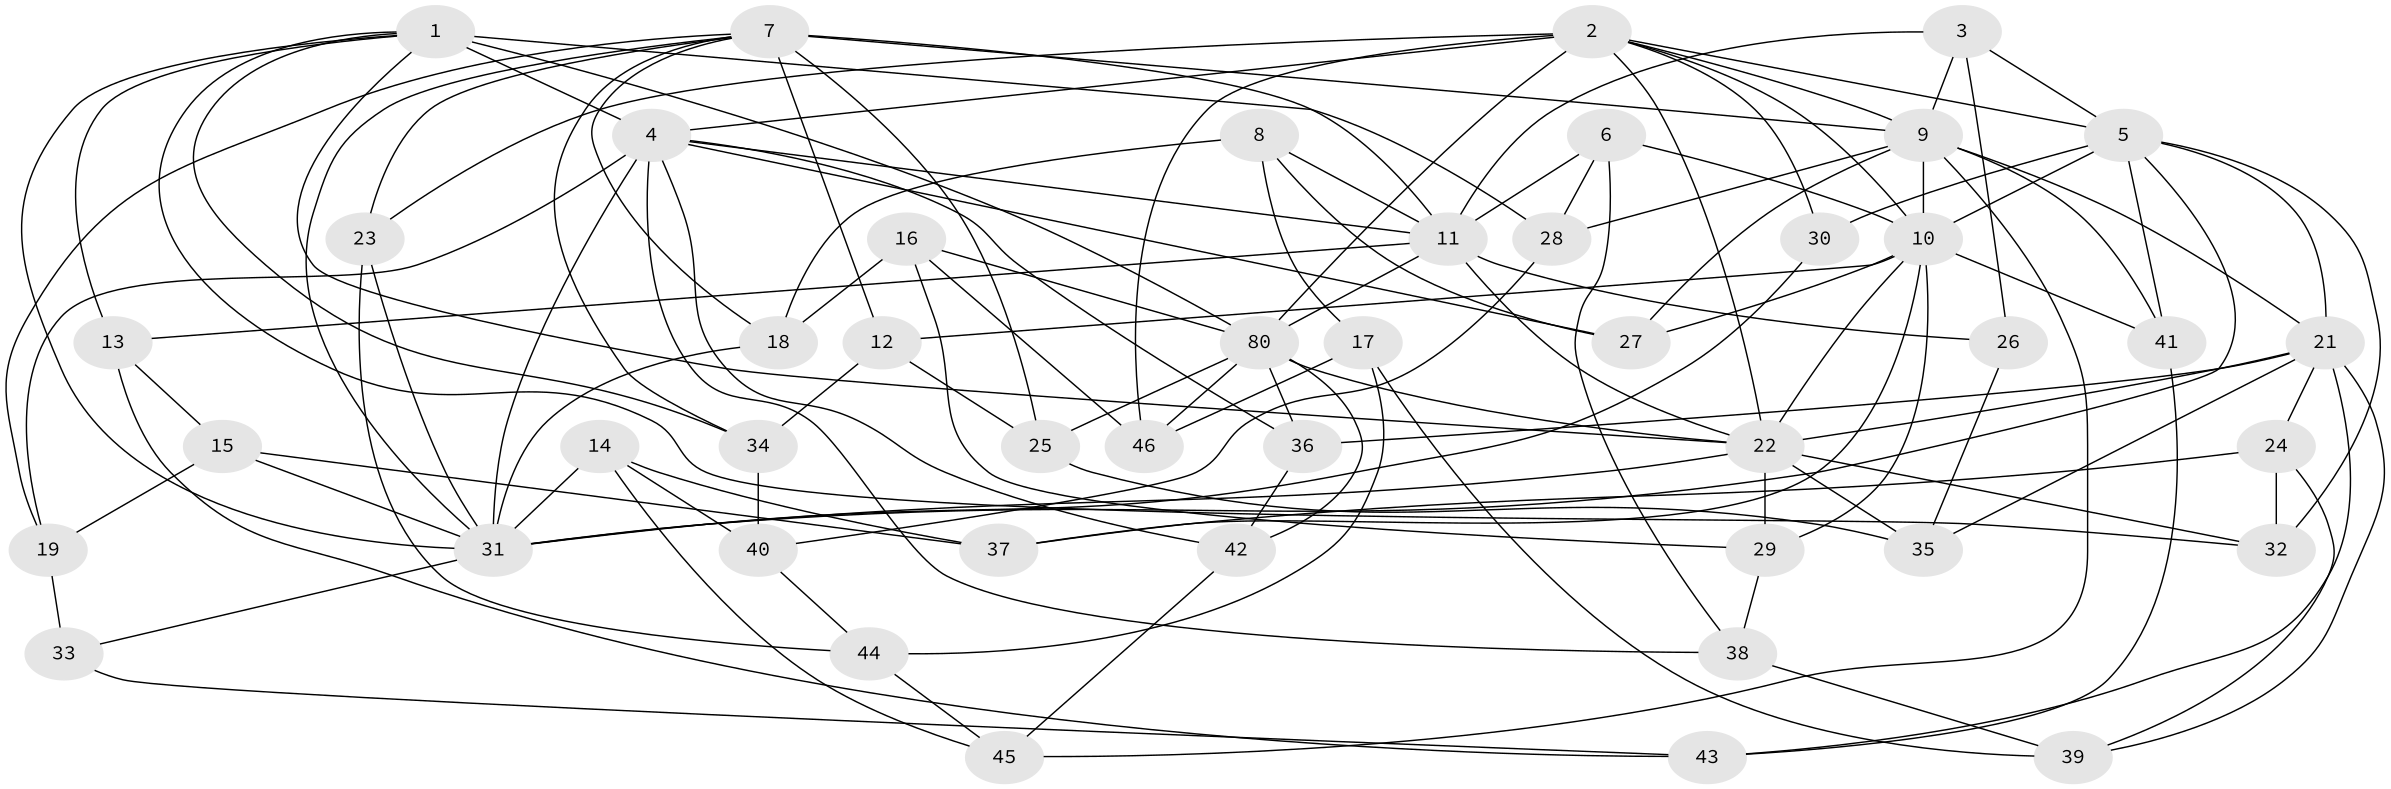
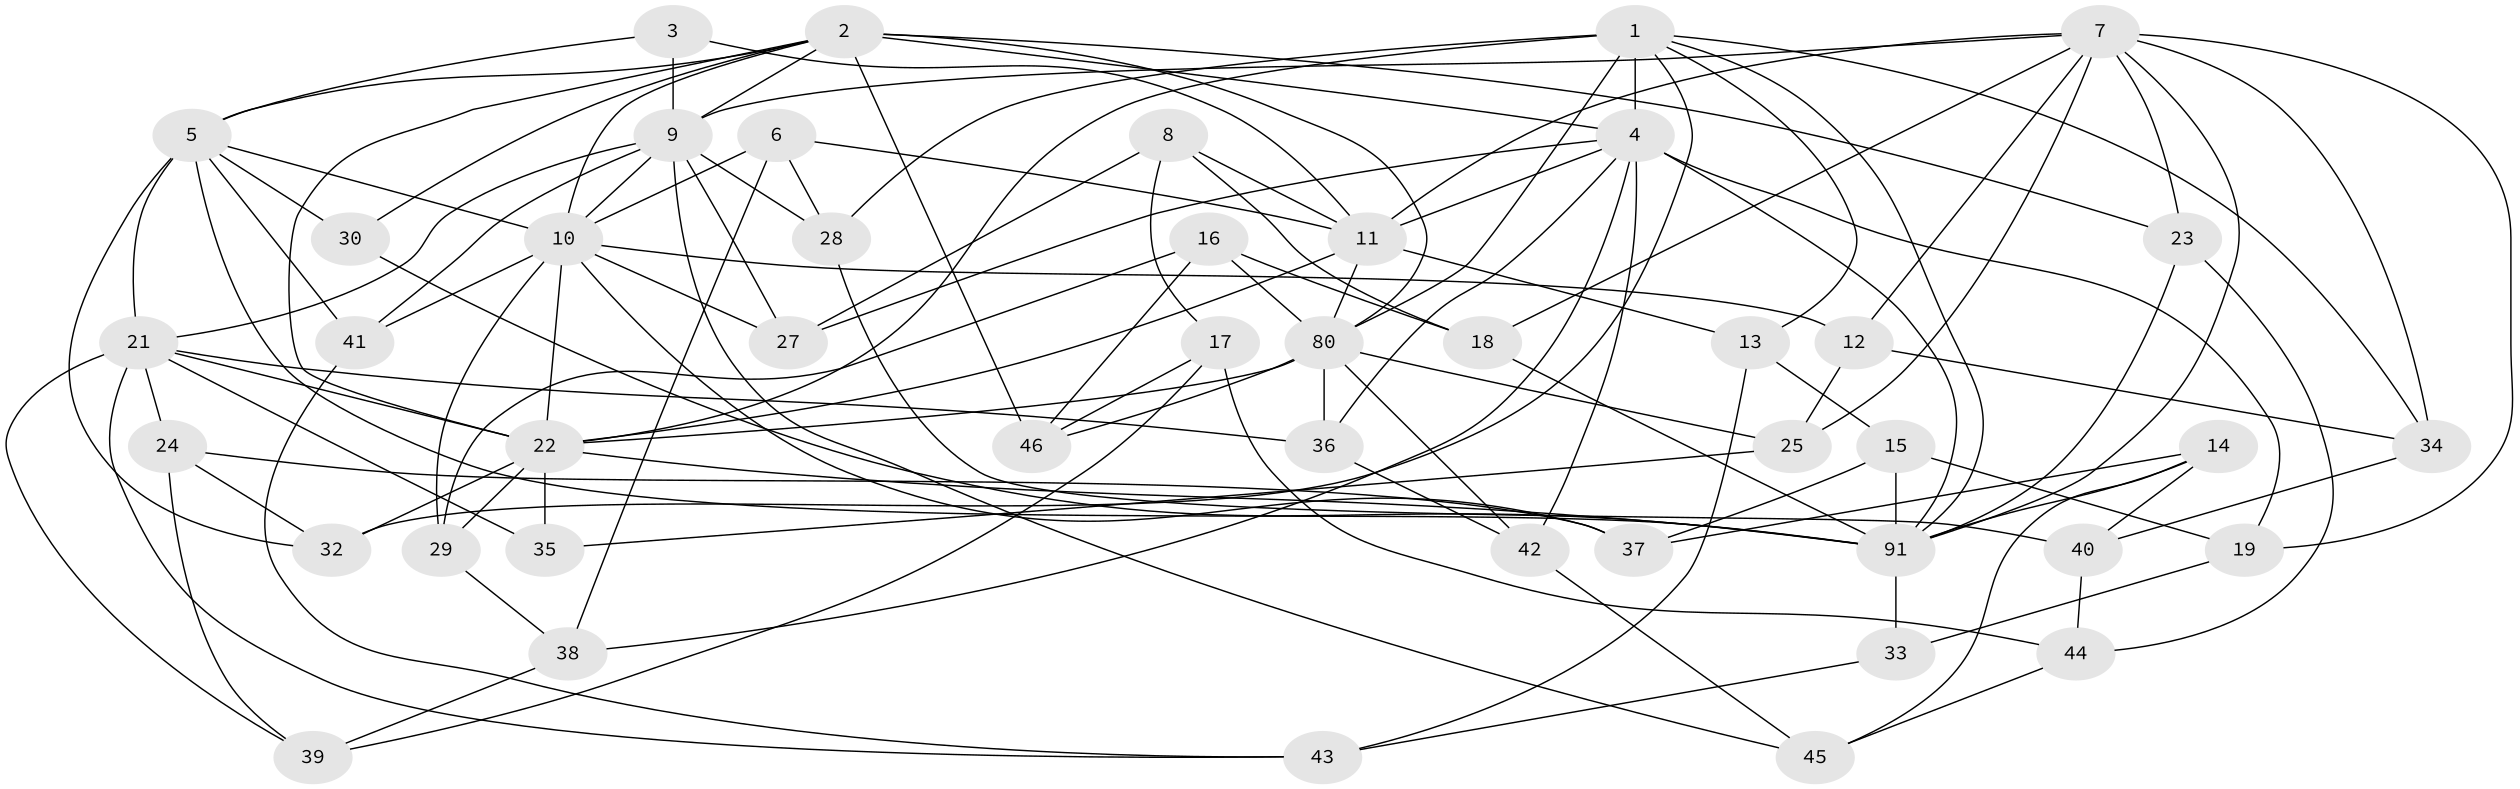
  graph {
    fontname="Source Code Pro"
    node [color=gray90 fontname="Source Code Pro" style=filled]
    edge [fontname="Source Code Pro" weight=1.0]
    1
    4
    13
    n4 [label=80]
    22
    28
-   31
+   31 [label=91]
    32
    34
    11
    19
    27
    36
    38
    42
    15
    43
    46
    25
    29
    35
    40
    33
    2
    5
    9
    10
    23
    30
    21
    41
    45
    12
    37
    44
    3
-   26
    39
    24
    6
    7
    18
    8
    17
    14
    16
    1 -- 4 [weight=4.0]
    1 -- 13
    1 -- n4
    1 -- 22 [weight=2.0]
    1 -- 28
    1 -- 31
    1 -- 32
    1 -- 34
    4 -- 31
    4 -- 11
    4 -- 19
    4 -- 27
    4 -- 36
    4 -- 38
    4 -- 42
    13 -- 15
    13 -- 43
    n4 -- 22 [weight=2.0]
    n4 -- 36 [weight=2.0]
    n4 -- 42
    n4 -- 46
    n4 -- 25
    22 -- 31
    22 -- 32
    22 -- 29
    22 -- 35
    28 -- 40
    31 -- 33
    34 -- 40
    11 -- 13
    11 -- n4
    11 -- 22
-   11 -- 26
    19 -- 33
    36 -- 42
    38 -- 39
    42 -- 45
    15 -- 31
    15 -- 19
    15 -- 37
    25 -- 35
    29 -- 38
    40 -- 44
    33 -- 43
    2 -- 4
    2 -- n4 [weight=2.0]
    2 -- 22
    2 -- 46
    2 -- 5
    2 -- 9
    2 -- 10
    2 -- 23
    2 -- 30
    5 -- 31
    5 -- 32
    5 -- 10
    5 -- 30
    5 -- 21
    5 -- 41
    9 -- 28
    9 -- 27
    9 -- 10
    9 -- 21
    9 -- 41
    9 -- 45
    10 -- 22
    10 -- 27
    10 -- 29
    10 -- 41
    10 -- 12
    10 -- 37
    23 -- 31
    23 -- 44
    30 -- 31 [weight=2.0]
    21 -- 22
    21 -- 36 [weight=2.0]
    21 -- 43
    21 -- 35
    21 -- 39
    21 -- 24
    41 -- 43
    12 -- 34
    12 -- 25
    44 -- 45
    3 -- 11
    3 -- 5
    3 -- 9
-   3 -- 26
-   26 -- 35
    24 -- 32
    24 -- 37
    24 -- 39
    6 -- 28
    6 -- 11
    6 -- 38
    6 -- 10
    7 -- 31
    7 -- 34
    7 -- 11 [weight=2.0]
    7 -- 19
    7 -- 25
    7 -- 9
    7 -- 23
    7 -- 12
    7 -- 18
    18 -- 31
    8 -- 11
    8 -- 27
    8 -- 18
    8 -- 17
    17 -- 46
    17 -- 44
    17 -- 39
    14 -- 31
    14 -- 40
    14 -- 45
    14 -- 37
    16 -- n4
    16 -- 46
    16 -- 29
    16 -- 18
  }
